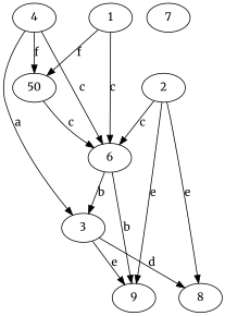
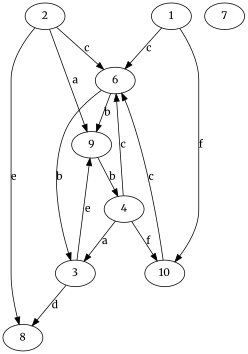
  strict digraph {
    fontname=Merriweather
    node [fontname=Merriweather]
    edge [fontname=Merriweather]
    2
    6
    8
    9
    3
    4
-   10 [label=50]
+   10
    n8 [label=7]
    1
    2 -> 6 [label=c]
    2 -> 8 [label=e]
-   2 -> 9 [label=e]
+   2 -> 9 [label=a]
    6 -> 9 [label=b]
    6 -> 3 [label=b]
+   9 -> 4 [label=b]
    3 -> 8 [label=d]
    3 -> 9 [label=e]
    4 -> 6 [label=c]
    4 -> 3 [label=a]
    4 -> 10 [label=f]
    10 -> 6 [label=c]
    1 -> 6 [label=c]
    1 -> 10 [label=f]
  }
